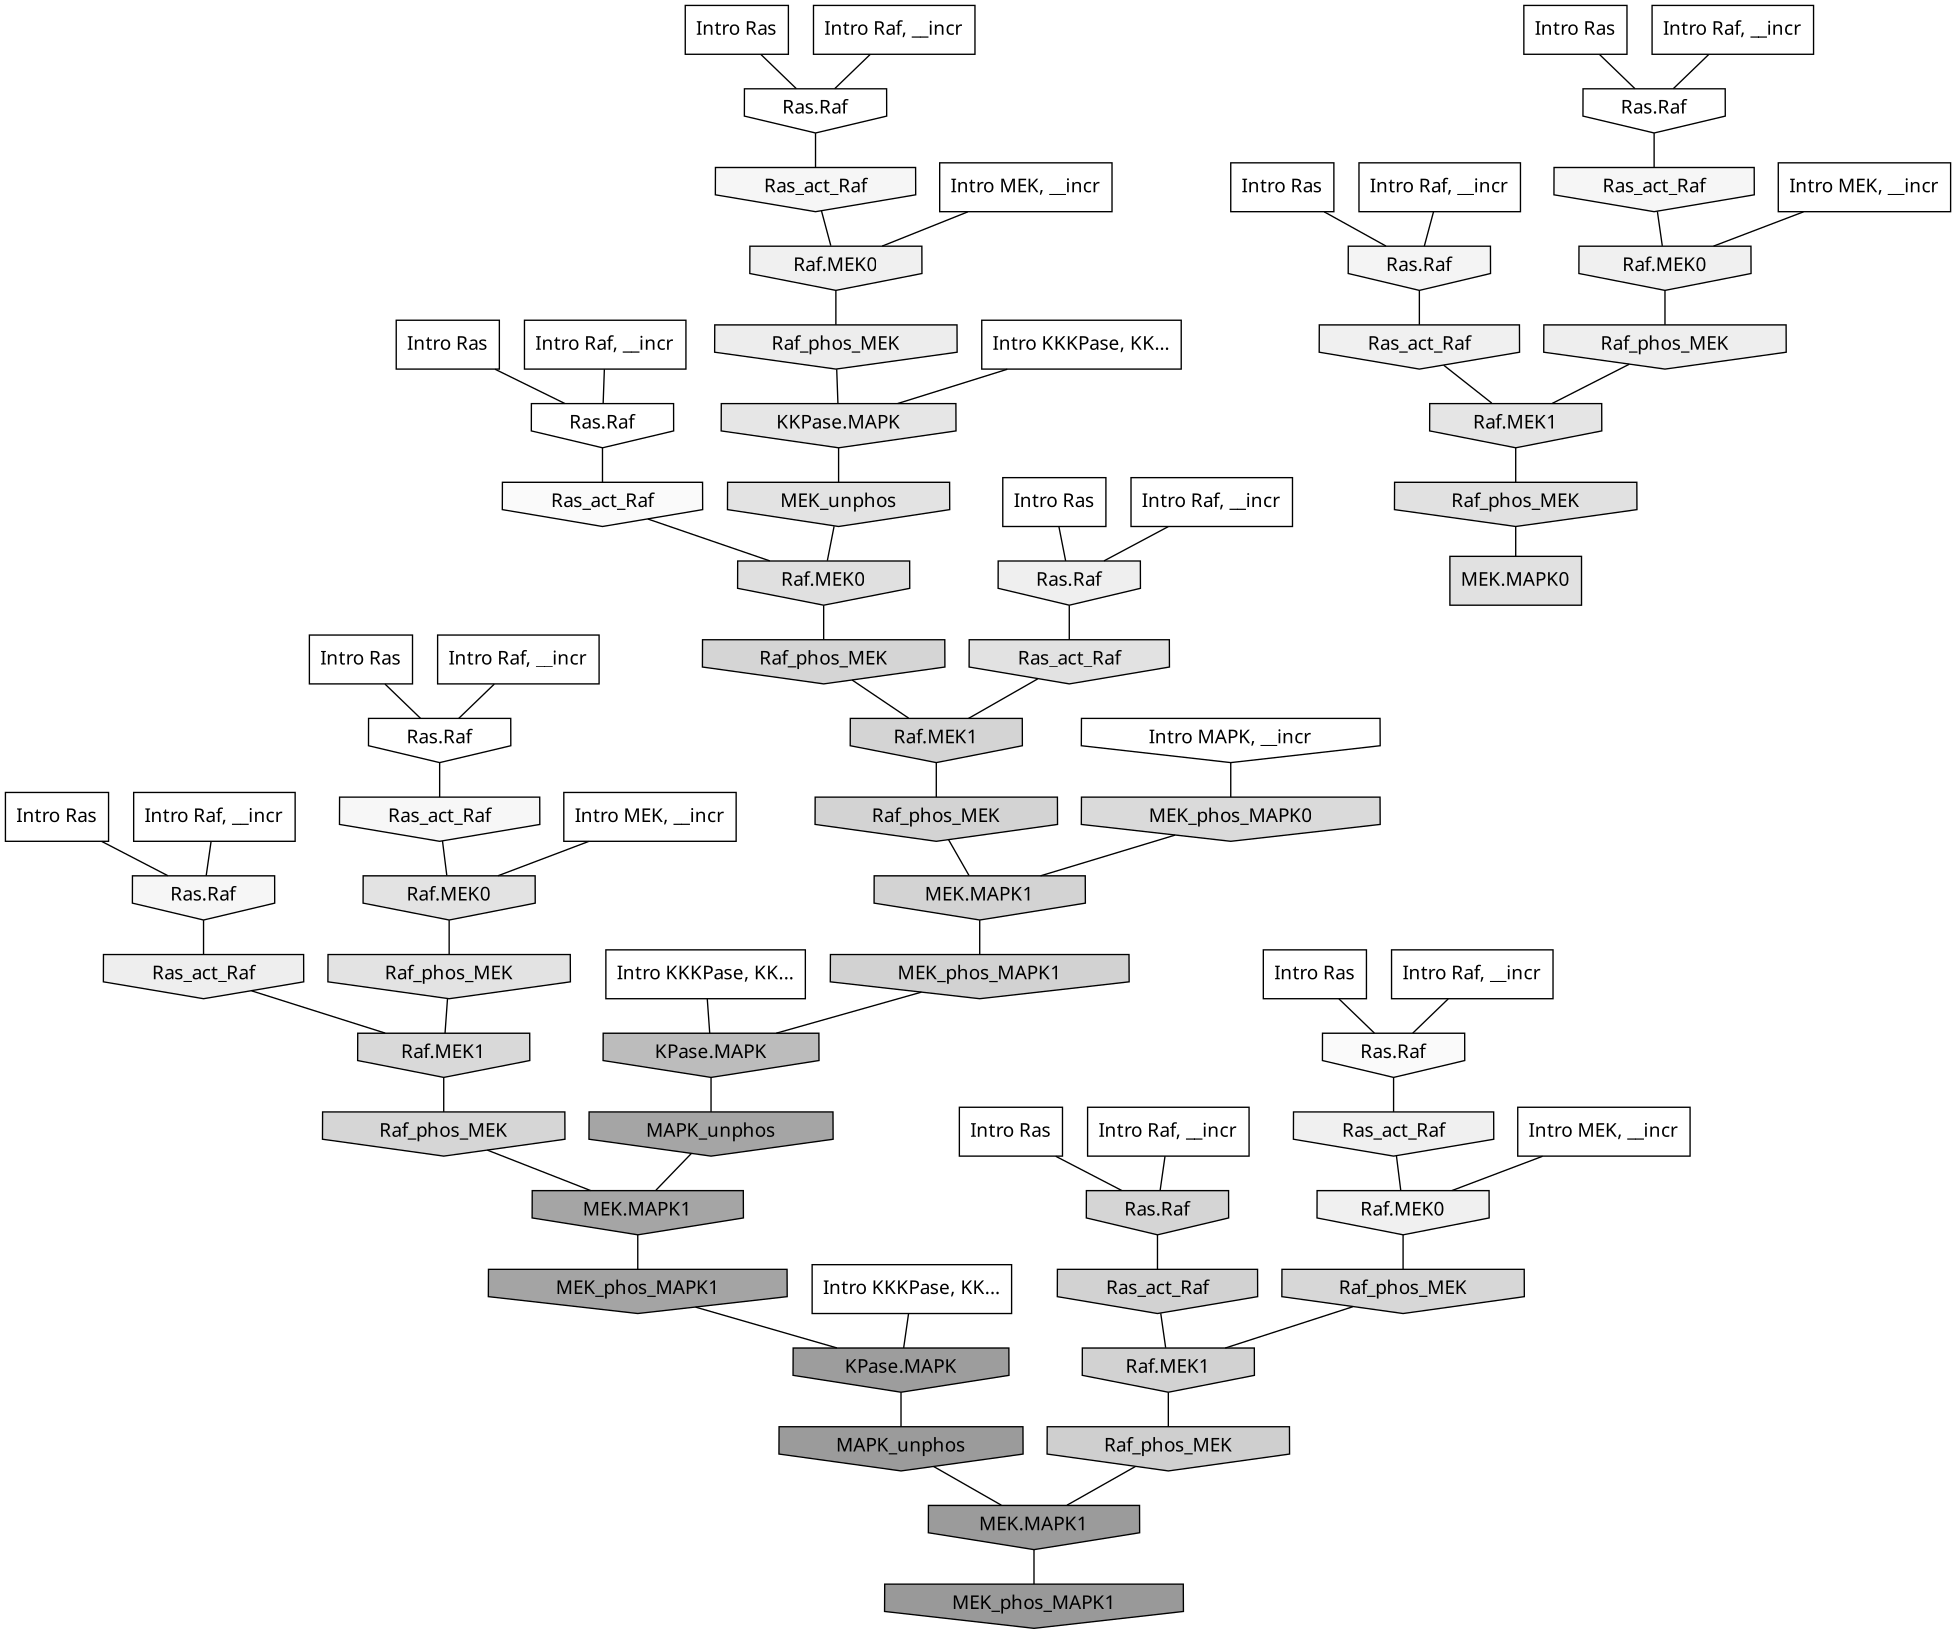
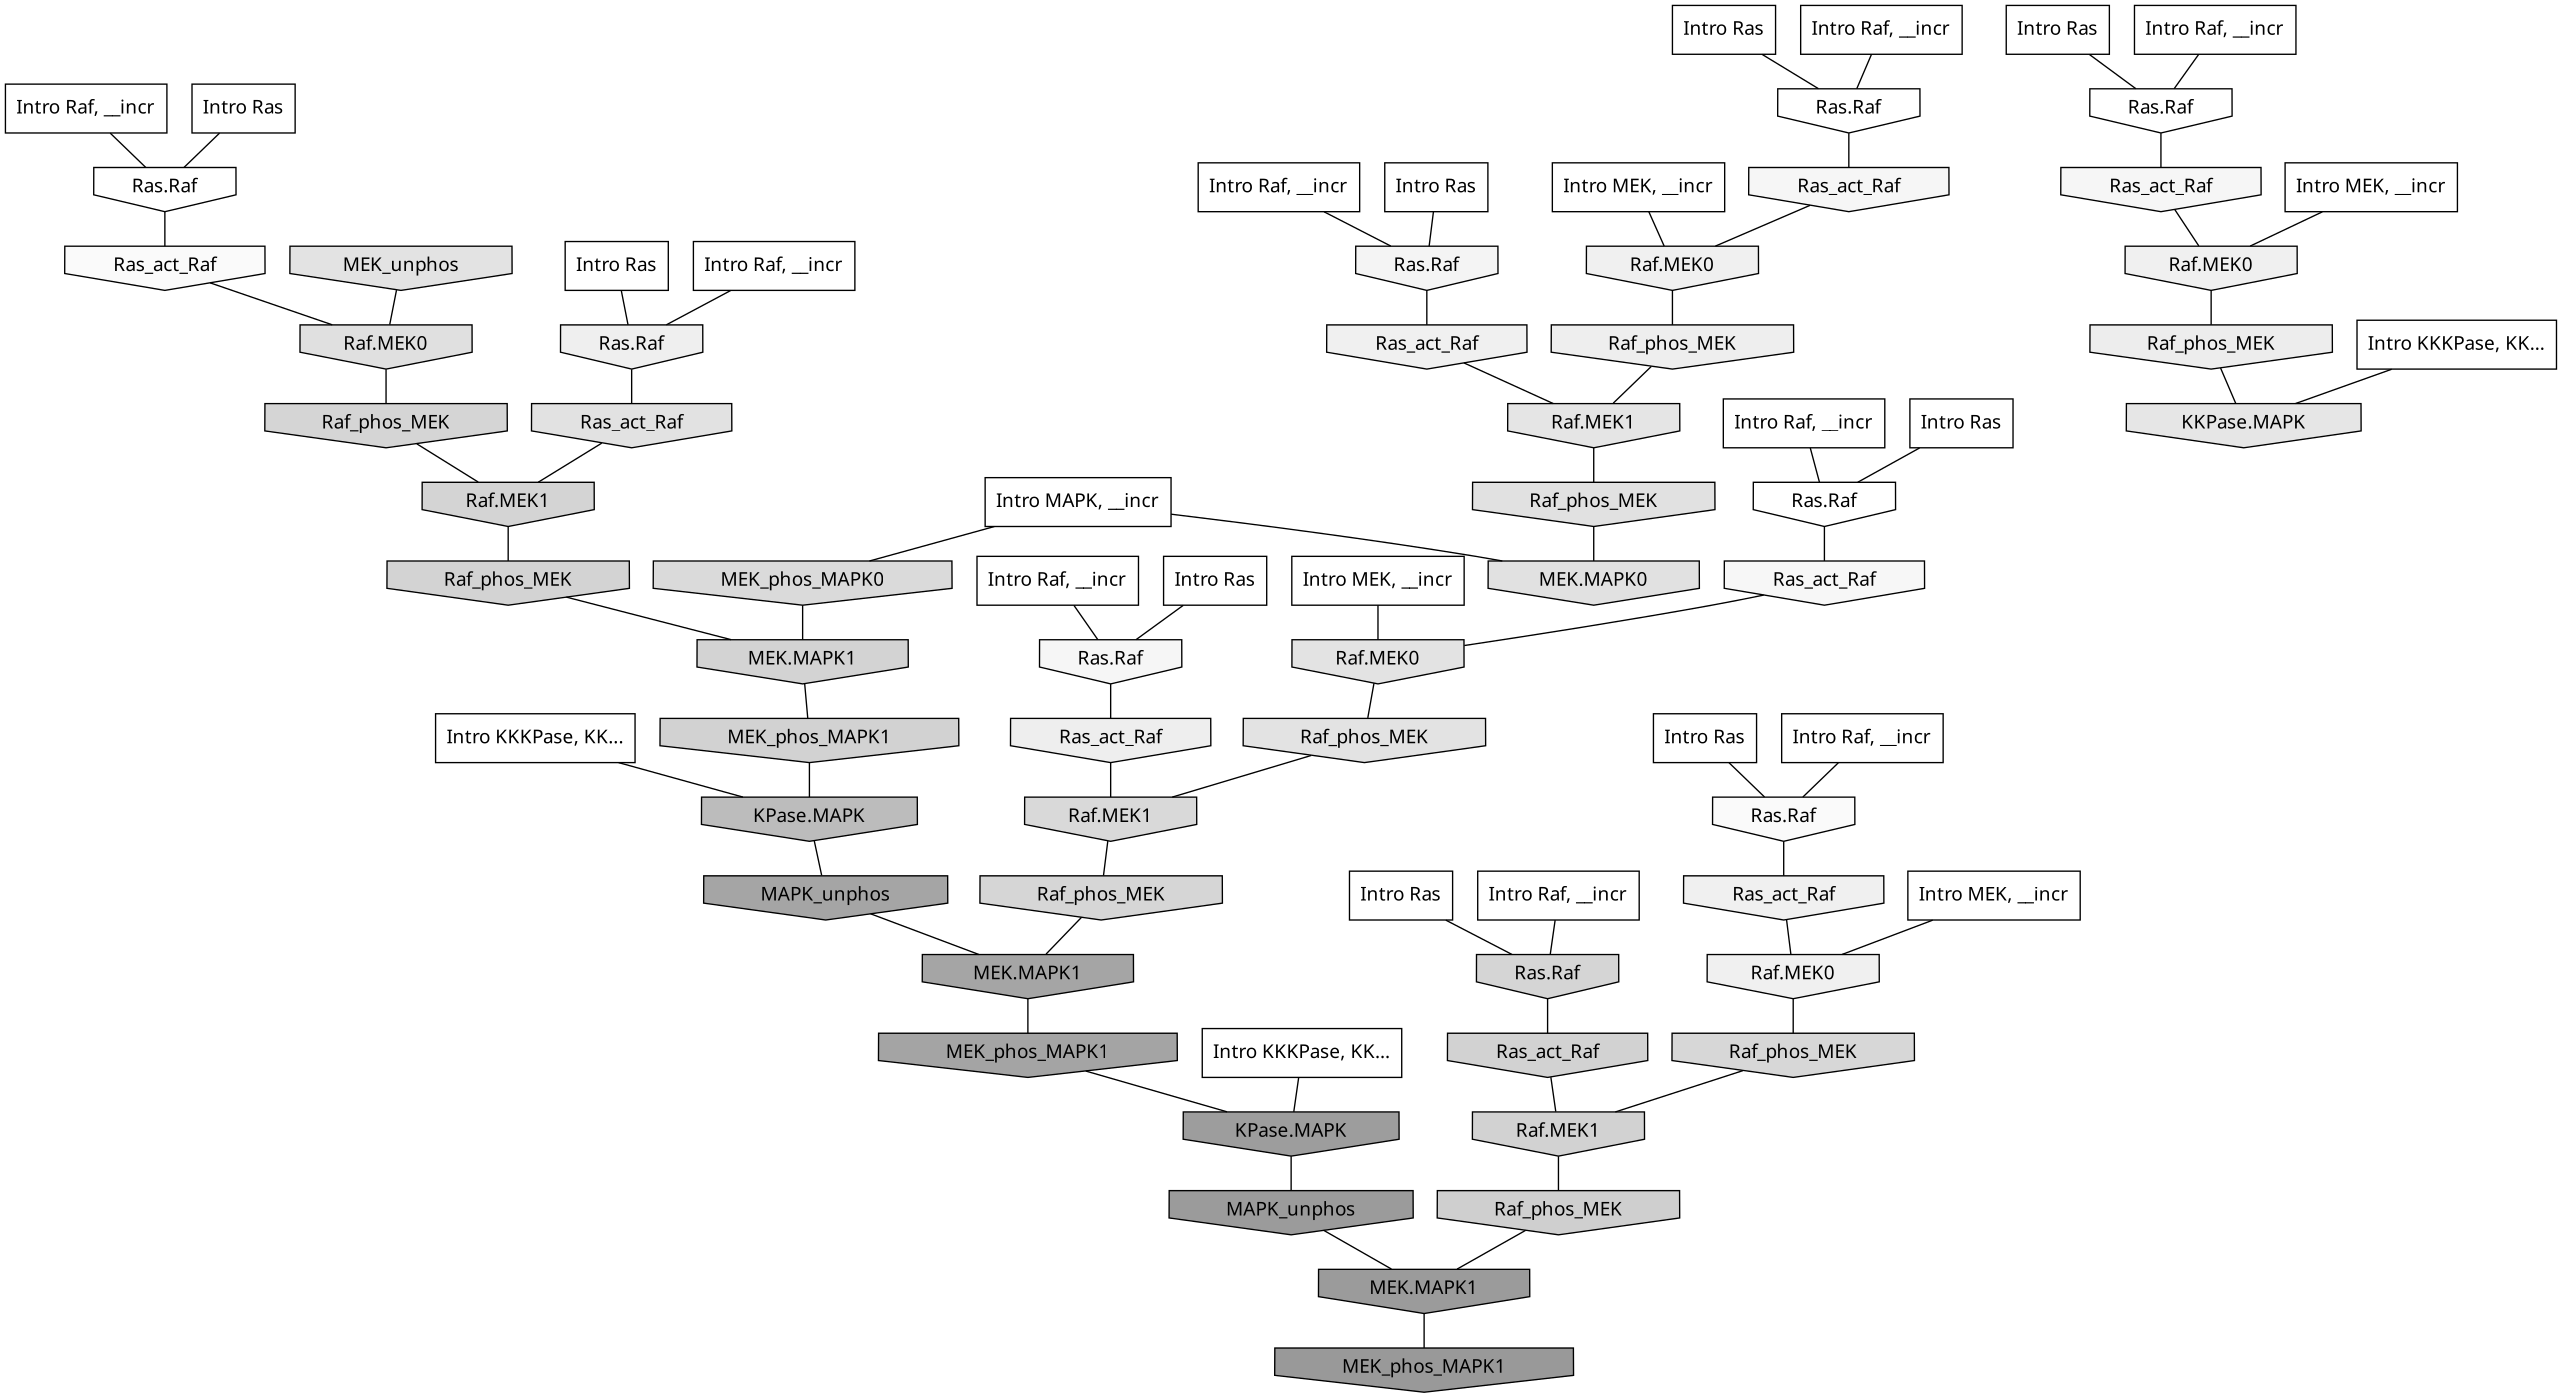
  digraph {
    rankdir=TB
    ranksep=0.30
    node [fillcolor="0.000 0.000 1.000" fontname="CMU Serif" shape=invhouse style=filled]
    edge [color="0.000 0.000 0.000" dir=none fontname="CMU Serif"]
    n1 [label="Intro Ras" shape=rectangle]
    n2 [fillcolor="0.000 0.000 0.999" label="Ras.Raf"]
    n3 [fillcolor="0.000 0.000 0.980" label=Ras_act_Raf]
    n4 [label="Intro Ras" shape=rectangle]
    n5 [fillcolor="0.000 0.000 0.977" label="Ras.Raf"]
    n6 [fillcolor="0.000 0.000 0.940" label=Ras_act_Raf]
    n7 [label="Intro Ras" shape=rectangle]
    n8 [fillcolor="0.000 0.000 0.934" label="Ras.Raf"]
    n9 [fillcolor="0.000 0.000 0.884" label=Ras_act_Raf]
    n10 [label="Intro Ras" shape=rectangle]
    n11 [fillcolor="0.000 0.000 0.954" label="Ras.Raf"]
    n12 [fillcolor="0.000 0.000 0.938" label=Ras_act_Raf]
    n13 [label="Intro Ras" shape=rectangle]
    n14 [label="Ras.Raf"]
    n15 [fillcolor="0.000 0.000 0.967" label=Ras_act_Raf]
    n16 [label="Intro Ras" shape=rectangle]
    n17 [label="Ras.Raf"]
    n18 [fillcolor="0.000 0.000 0.962" label=Ras_act_Raf]
    n19 [label="Intro Ras" shape=rectangle]
    n20 [fillcolor="0.000 0.000 0.964" label="Ras.Raf"]
    n21 [fillcolor="0.000 0.000 0.933" label=Ras_act_Raf]
    n22 [label="Intro Ras" shape=rectangle]
    n23 [label="Ras.Raf"]
    n24 [fillcolor="0.000 0.000 0.962" label=Ras_act_Raf]
    n25 [label="Intro Ras" shape=rectangle]
    n26 [fillcolor="0.000 0.000 0.835" label="Ras.Raf"]
    n27 [fillcolor="0.000 0.000 0.824" label=Ras_act_Raf]
    n28 [label="Intro Raf, __incr" shape=rectangle]
    n29 [label="Intro Raf, __incr" shape=rectangle]
    n30 [label="Intro Raf, __incr" shape=rectangle]
    n31 [label="Intro Raf, __incr" shape=rectangle]
    n32 [label="Intro Raf, __incr" shape=rectangle]
    n33 [label="Intro Raf, __incr" shape=rectangle]
    n34 [label="Intro Raf, __incr" shape=rectangle]
    n35 [label="Intro Raf, __incr" shape=rectangle]
    n36 [label="Intro Raf, __incr" shape=rectangle]
    n37 [label="Intro MEK, __incr" shape=rectangle]
    n38 [fillcolor="0.000 0.000 0.940" label="Raf.MEK0"]
    n39 [fillcolor="0.000 0.000 0.933" label=Raf_phos_MEK]
    n40 [label="Intro MEK, __incr" shape=rectangle]
    n41 [fillcolor="0.000 0.000 0.940" label="Raf.MEK0"]
    n42 [fillcolor="0.000 0.000 0.929" label=Raf_phos_MEK]
    n43 [label="Intro MEK, __incr" shape=rectangle]
    n44 [fillcolor="0.000 0.000 0.890" label="Raf.MEK0"]
    n45 [fillcolor="0.000 0.000 0.887" label=Raf_phos_MEK]
    n46 [label="Intro MEK, __incr" shape=rectangle]
    n47 [fillcolor="0.000 0.000 0.938" label="Raf.MEK0"]
    n48 [fillcolor="0.000 0.000 0.842" label=Raf_phos_MEK]
-   n49 [label="Intro MAPK, __incr"]
-   n50 [fillcolor="0.000 0.000 0.881" label="MEK.MAPK0" shape=box]
+   n49 [label="Intro MAPK, __incr" shape=rectangle]
+   n50 [fillcolor="0.000 0.000 0.881" label="MEK.MAPK0"]
    n51 [fillcolor="0.000 0.000 0.853" label=MEK_phos_MAPK0]
    n52 [label="Intro KKKPase, KK..." shape=rectangle]
    n53 [fillcolor="0.000 0.000 0.614" label="KPase.MAPK"]
    n54 [fillcolor="0.000 0.000 0.607" label=MAPK_unphos]
    n55 [label="Intro KKKPase, KK..." shape=rectangle]
    n56 [fillcolor="0.000 0.000 0.899" label="KKPase.MAPK"]
    n57 [fillcolor="0.000 0.000 0.889" label=MEK_unphos]
    n58 [label="Intro KKKPase, KK..." shape=rectangle]
    n59 [fillcolor="0.000 0.000 0.737" label="KPase.MAPK"]
    n60 [fillcolor="0.000 0.000 0.647" label=MAPK_unphos]
    n61 [fillcolor="0.000 0.000 0.877" label="Raf.MEK0"]
    n62 [fillcolor="0.000 0.000 0.833" label=Raf_phos_MEK]
    n63 [fillcolor="0.000 0.000 0.849" label="Raf.MEK1"]
    n64 [fillcolor="0.000 0.000 0.896" label="Raf.MEK1"]
    n65 [fillcolor="0.000 0.000 0.824" label="Raf.MEK1"]
    n66 [fillcolor="0.000 0.000 0.881" label=Raf_phos_MEK]
    n67 [fillcolor="0.000 0.000 0.830" label="Raf.MEK1"]
    n68 [fillcolor="0.000 0.000 0.837" label=Raf_phos_MEK]
    n69 [fillcolor="0.000 0.000 0.827" label=Raf_phos_MEK]
    n70 [fillcolor="0.000 0.000 0.827" label="MEK.MAPK1"]
    n71 [fillcolor="0.000 0.000 0.823" label=MEK_phos_MAPK1]
    n72 [fillcolor="0.000 0.000 0.647" label="MEK.MAPK1"]
    n73 [fillcolor="0.000 0.000 0.810" label=Raf_phos_MEK]
    n74 [fillcolor="0.000 0.000 0.643" label=MEK_phos_MAPK1]
    n75 [fillcolor="0.000 0.000 0.607" label="MEK.MAPK1"]
    n76 [fillcolor="0.000 0.000 0.600" label=MEK_phos_MAPK1]
    n1 -> n2
    n2 -> n3
    n3 -> n61
    n4 -> n5
    n5 -> n6
    n6 -> n47
    n7 -> n8
    n8 -> n9
    n9 -> n67
    n10 -> n11
    n11 -> n12
    n12 -> n64
    n13 -> n14
    n14 -> n15
    n15 -> n44
    n16 -> n17
    n17 -> n18
    n18 -> n41
    n19 -> n20
    n20 -> n21
    n21 -> n63
    n22 -> n23
    n23 -> n24
    n24 -> n38
    n25 -> n26
    n26 -> n27
    n27 -> n65
    n28 -> n14
    n29 -> n2
    n30 -> n8
    n31 -> n26
    n32 -> n20
    n33 -> n23
    n34 -> n17
    n35 -> n5
    n36 -> n11
    n37 -> n38
    n38 -> n39
    n39 -> n64
    n40 -> n41
    n41 -> n42
    n42 -> n56
    n43 -> n44
    n44 -> n45
    n45 -> n63
    n46 -> n47
    n47 -> n48
    n48 -> n65
+   n49 -> n50
    n49 -> n51
    n51 -> n70
    n52 -> n53
    n53 -> n54
    n54 -> n75
    n55 -> n56
-   n56 -> n57
    n57 -> n61
    n58 -> n59
    n59 -> n60
    n60 -> n72
    n61 -> n62
    n62 -> n67
    n63 -> n68
    n64 -> n66
    n65 -> n73
    n66 -> n50
    n67 -> n69
    n68 -> n72
    n69 -> n70
    n70 -> n71
    n71 -> n59
    n72 -> n74
    n73 -> n75
    n74 -> n53
    n75 -> n76
  }
